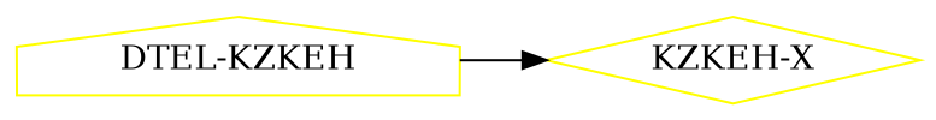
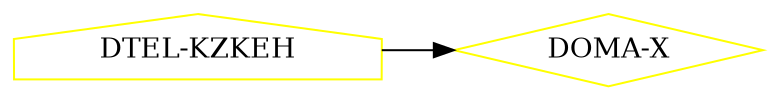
  digraph {
    rankdir=LR
    node [color=yellow]
    "DTEL-KZKEH" [shape=house]
-   "DOMA-X" [shape=diamond label="KZKEH-X"]
+   "DOMA-X" [shape=diamond]
    "DTEL-KZKEH" -> "DOMA-X"
  }
